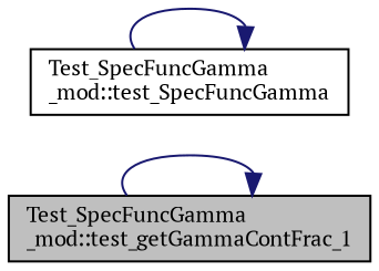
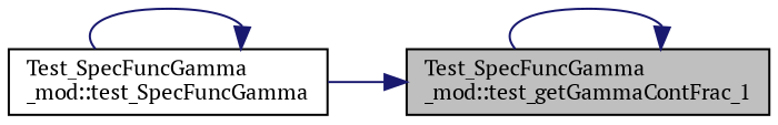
  digraph {
    rankdir=RL
    fontname="PT Serif"
    node [color=black fontname="PT Serif" fontsize=10 shape=record style=filled]
    edge [color=midnightblue dir=back fontname="PT Serif" fontsize=10 labelfontname=Helvetica labelfontsize=10 style=solid]
    n1 [fillcolor=grey75 fontcolor=black height=0.2 label="Test_SpecFuncGamma\l_mod::test_getGammaContFrac_1" width=0.4]
    n2 [fillcolor=white height=0.2 label="Test_SpecFuncGamma\l_mod::test_SpecFuncGamma" width=0.4]
    n1 -> n1
+   n1 -> n2
    n2 -> n2
  }
